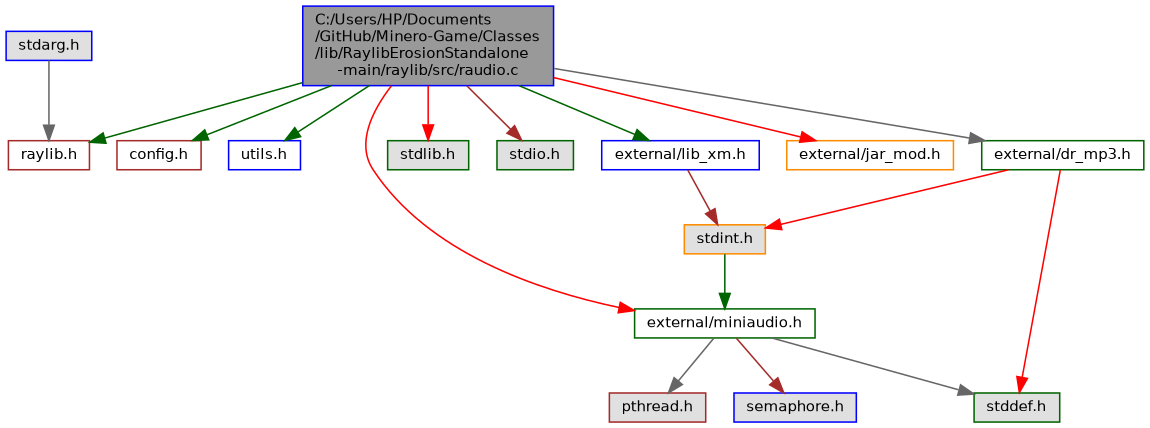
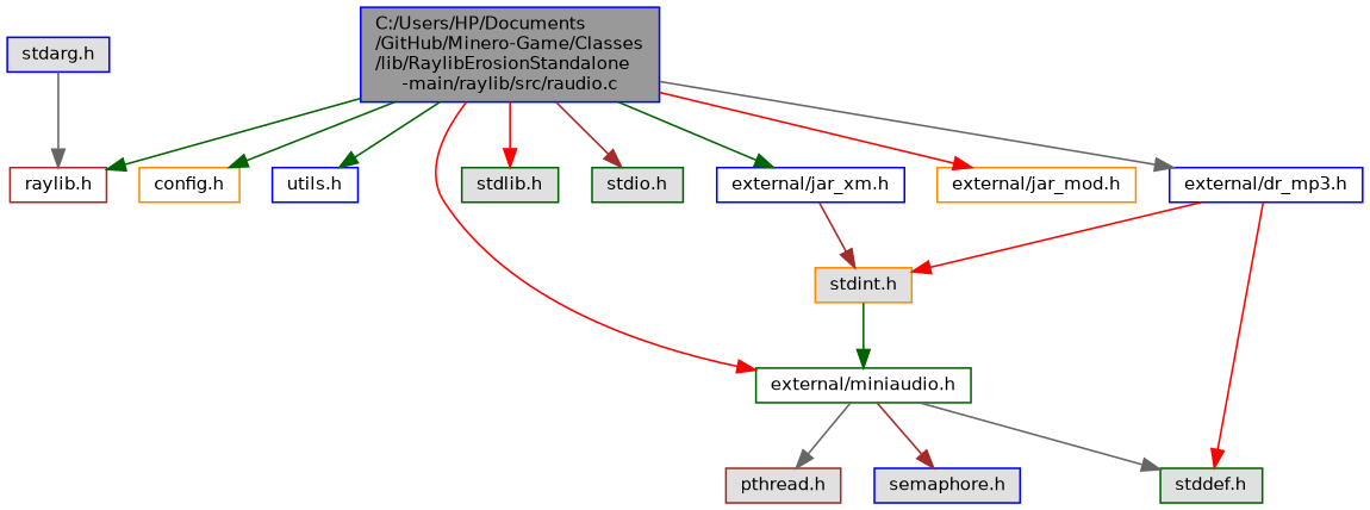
  digraph {
    node [color=blue fillcolor=white fontname=Helvetica fontsize=10 shape=box style=filled]
    edge [color=darkgreen fontname=Helvetica fontsize=10 labelfontname=Helvetica labelfontsize=10 style=solid]
    n1 [fillcolor=grey60 fontcolor=black height=0.2 label="C:/Users/HP/Documents\l/GitHub/Minero-Game/Classes\l/lib/RaylibErosionStandalone\l-main/raylib/src/raudio.c" width=0.4]
    n2 [color=brown height=0.2 label="raylib.h" width=0.4]
-   n3 [color=brown height=0.2 label="config.h" width=0.4]
+   n3 [color=darkorange height=0.2 label="config.h" width=0.4]
    n4 [height=0.2 label="utils.h" width=0.4]
    n5 [color=darkgreen height=0.2 label="external/miniaudio.h" width=0.4]
    n6 [color=darkgreen fillcolor="#E0E0E0" height=0.2 label="stdlib.h" width=0.4]
    n7 [color=darkgreen fillcolor="#E0E0E0" height=0.2 label="stdio.h" width=0.4]
-   n8 [height=0.2 label="external/lib_xm.h" width=0.4]
+   n8 [height=0.2 label="external/jar_xm.h" width=0.4]
    n9 [color=darkorange height=0.2 label="external/jar_mod.h" width=0.4]
-   n10 [color=darkgreen height=0.2 label="external/dr_mp3.h" width=0.4]
+   n10 [height=0.2 label="external/dr_mp3.h" width=0.4]
    n11 [color=brown fillcolor="#E0E0E0" height=0.2 label="pthread.h" width=0.4]
    n12 [fillcolor="#E0E0E0" height=0.2 label="semaphore.h" width=0.4]
    n13 [color=darkgreen fillcolor="#E0E0E0" height=0.2 label="stddef.h" width=0.4]
    n14 [color=darkorange fillcolor="#E0E0E0" height=0.2 label="stdint.h" width=0.4]
    n15 [fillcolor="#E0E0E0" height=0.2 label="stdarg.h" width=0.4]
    n1 -> n2
    n1 -> n3
    n1 -> n4
    n1 -> n5 [color=red]
    n1 -> n6 [color=red]
    n1 -> n7 [color=brown]
    n1 -> n8
    n1 -> n9 [color=red]
    n1 -> n10 [color=gray40]
    n5 -> n11 [color=gray40]
    n5 -> n12 [color=brown]
    n5 -> n13 [color=gray40]
    n8 -> n14 [color=brown]
    n10 -> n13 [color=red]
    n10 -> n14 [color=red]
    n14 -> n5
    n15 -> n2 [color=gray40]
  }
